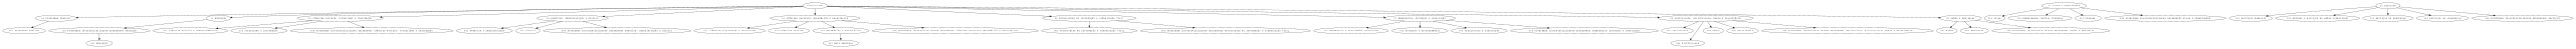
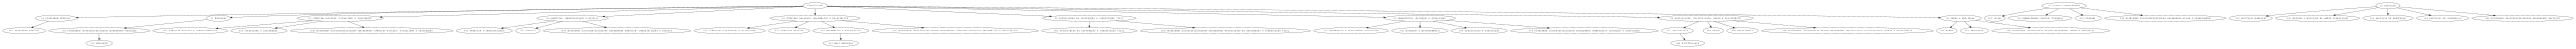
  digraph {
    fontname="Courier Prime"
    node [fontname="Courier Prime"]
    edge [fontname="Courier Prime"]
    Disciplinas
    "00 Programas básicos"
    "01 Educação"
    "03 Ciências sociais, jornalismo e informação"
    "04 Negócios, administração e direito"
    "05 Ciências naturais, matemática e estatística"
    "06 Tecnologias da Informação e Comunicação (TIC)"
    "07 Engenharia, produção e construção"
    "08 Agricultura, silvicultura, pesca e veterinária"
    "09 Saúde e bem-estar"
    "001 Programas básicos"
    "018 Programas interdisciplinares abrangendo educação"
    "02 Artes e humanidades"
    "021 Artes"
    "022 Humanidades (exceto línguas)"
    "023 Línguas "
    "028 Programas interdisciplinares abrangendo artes e humanidades"
    "031 Ciências sociais e comportamentais"
    "032 Jornalismo e informação "
    "038 Programas interdisciplinares abrangendo ciências sociais, jornalismo e informação"
    "041 Negócios e administração"
    "042 Direito"
    "048 Programas interdisciplinares abrangendo negócios, administração e direito"
    "051 Ciências biológicas e correlatas"
    "053 Ciências físicas"
    "054 Matemática e estatística"
    "058 Programas interdisciplinares abrangendo ciências naturais, matemática e estatística"
    "061 Tecnologias da Informação e Comunicação (TIC)"
    "068 Programas interdisciplinares abrangendo Tecnologias da Informação e Comunicação (TIC)"
    "071 Engenharia e profissões correlatas"
    "072 Produção e processamento"
    "073 Arquitetura e construção"
    "078 Programas interdisciplinares abrangendo engenharia, produção e construção"
    "081 Agricultura"
    "082 Silvicultura"
    "083 Pesca"
    "084 Veterinária"
    "088 Programas interdisciplinares abrangendo agricultura, silvicultura, pesca e veterinária"
    "091 Saúde"
    "092 Bem-estar"
    "098 Programas interdisciplinares abrangendo saúde e bem-estar"
    "10 Serviços"
    "101 Serviços pessoais"
    "102 Higiene e serviços de saúde ocupacional"
    "103 Serviços de segurança"
    "104 Serviços de transporte"
    "108 Programas interdisciplinares abrangendo serviços"
    "011 Educação"
    "052 Meio ambiente"
    Disciplinas -> "00 Programas básicos"
    Disciplinas -> "01 Educação"
    Disciplinas -> "03 Ciências sociais, jornalismo e informação"
    Disciplinas -> "04 Negócios, administração e direito"
    Disciplinas -> "05 Ciências naturais, matemática e estatística"
    Disciplinas -> "06 Tecnologias da Informação e Comunicação (TIC)"
    Disciplinas -> "07 Engenharia, produção e construção"
    Disciplinas -> "08 Agricultura, silvicultura, pesca e veterinária"
    Disciplinas -> "09 Saúde e bem-estar"
    "00 Programas básicos" -> "001 Programas básicos"
    "01 Educação" -> "018 Programas interdisciplinares abrangendo educação"
    "03 Ciências sociais, jornalismo e informação" -> "031 Ciências sociais e comportamentais"
    "03 Ciências sociais, jornalismo e informação" -> "032 Jornalismo e informação "
    "03 Ciências sociais, jornalismo e informação" -> "038 Programas interdisciplinares abrangendo ciências sociais, jornalismo e informação"
    "04 Negócios, administração e direito" -> "041 Negócios e administração"
    "04 Negócios, administração e direito" -> "042 Direito"
    "04 Negócios, administração e direito" -> "048 Programas interdisciplinares abrangendo negócios, administração e direito"
    "05 Ciências naturais, matemática e estatística" -> "051 Ciências biológicas e correlatas"
    "05 Ciências naturais, matemática e estatística" -> "053 Ciências físicas"
    "05 Ciências naturais, matemática e estatística" -> "054 Matemática e estatística"
    "05 Ciências naturais, matemática e estatística" -> "058 Programas interdisciplinares abrangendo ciências naturais, matemática e estatística"
    "06 Tecnologias da Informação e Comunicação (TIC)" -> "061 Tecnologias da Informação e Comunicação (TIC)"
    "06 Tecnologias da Informação e Comunicação (TIC)" -> "068 Programas interdisciplinares abrangendo Tecnologias da Informação e Comunicação (TIC)"
    "07 Engenharia, produção e construção" -> "071 Engenharia e profissões correlatas"
    "07 Engenharia, produção e construção" -> "072 Produção e processamento"
    "07 Engenharia, produção e construção" -> "073 Arquitetura e construção"
    "07 Engenharia, produção e construção" -> "078 Programas interdisciplinares abrangendo engenharia, produção e construção"
    "08 Agricultura, silvicultura, pesca e veterinária" -> "081 Agricultura"
-   "08 Agricultura, silvicultura, pesca e veterinária" -> "082 Silvicultura"
+   "081 Agricultura" -> "082 Silvicultura"
    "08 Agricultura, silvicultura, pesca e veterinária" -> "083 Pesca"
    "08 Agricultura, silvicultura, pesca e veterinária" -> "084 Veterinária"
    "08 Agricultura, silvicultura, pesca e veterinária" -> "088 Programas interdisciplinares abrangendo agricultura, silvicultura, pesca e veterinária"
    "09 Saúde e bem-estar" -> "091 Saúde"
    "09 Saúde e bem-estar" -> "092 Bem-estar"
    "09 Saúde e bem-estar" -> "098 Programas interdisciplinares abrangendo saúde e bem-estar"
    "018 Programas interdisciplinares abrangendo educação" -> "011 Educação"
    "02 Artes e humanidades" -> "021 Artes"
    "02 Artes e humanidades" -> "022 Humanidades (exceto línguas)"
    "02 Artes e humanidades" -> "023 Línguas "
    "02 Artes e humanidades" -> "028 Programas interdisciplinares abrangendo artes e humanidades"
    "054 Matemática e estatística" -> "052 Meio ambiente"
    "10 Serviços" -> "101 Serviços pessoais"
    "10 Serviços" -> "102 Higiene e serviços de saúde ocupacional"
    "10 Serviços" -> "103 Serviços de segurança"
    "10 Serviços" -> "104 Serviços de transporte"
    "10 Serviços" -> "108 Programas interdisciplinares abrangendo serviços"
  }
